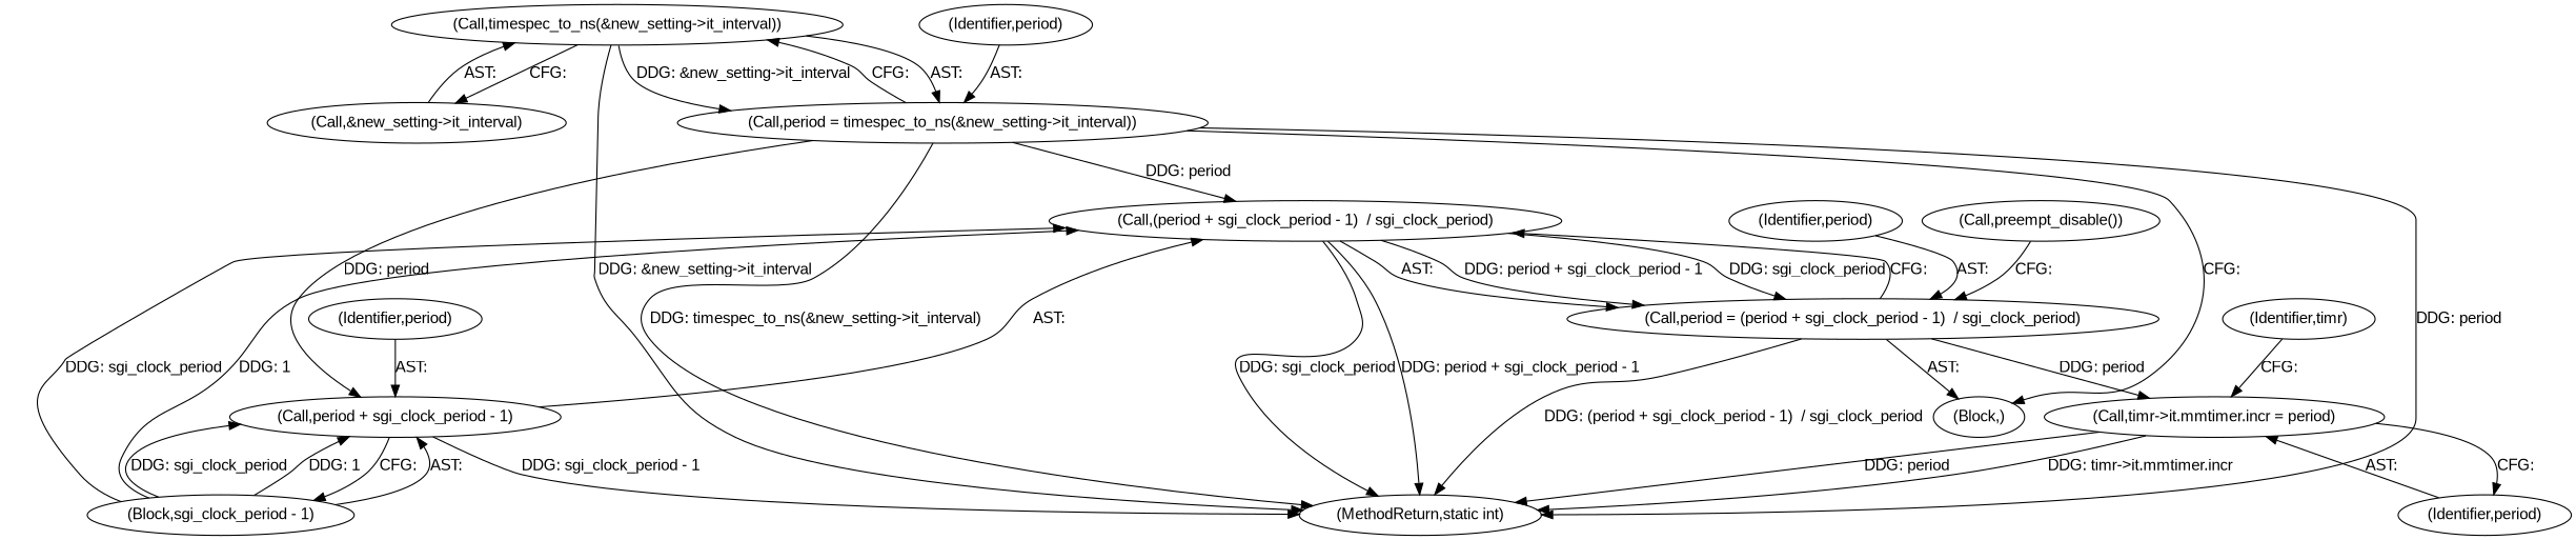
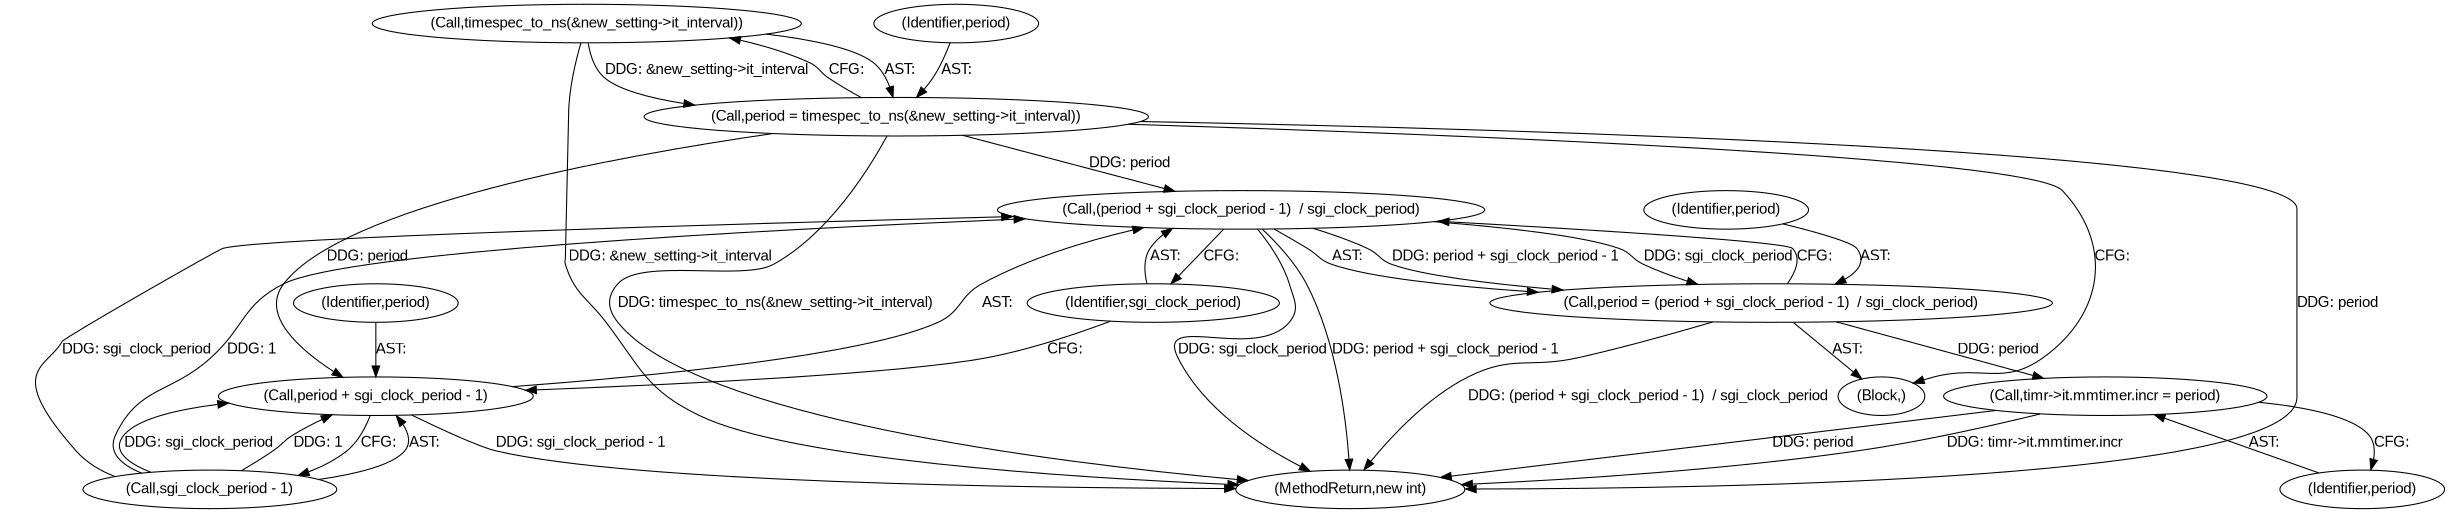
  digraph {
    fontname="Liberation Sans"
    node [fontname="Liberation Sans"]
    edge [fontname="Liberation Sans"]
    n1 [label="(Call,timespec_to_ns(&new_setting->it_interval))"]
    n2 [label="(Call,period = timespec_to_ns(&new_setting->it_interval))"]
-   n3 [label="(Call,&new_setting->it_interval)"]
-   n4 [label="(MethodReturn,static int)"]
+   n4 [label="(MethodReturn,new int)"]
    n5 [label="(Call,(period + sgi_clock_period - 1)  / sgi_clock_period)"]
    n6 [label="(Call,period + sgi_clock_period - 1)"]
    n7 [label="(Block,)"]
    n8 [label="(Call,period = (period + sgi_clock_period - 1)  / sgi_clock_period)"]
-   n10 [label="(Block,sgi_clock_period - 1)"]
+   n9 [label="(Identifier,sgi_clock_period)"]
+   n10 [label="(Call,sgi_clock_period - 1)"]
    n11 [label="(Call,timr->it.mmtimer.incr = period)"]
    n12 [label="(Identifier,period)"]
-   n13 [label="(Call,preempt_disable())"]
    n14 [label="(Identifier,period)"]
-   n15 [label="(Identifier,timr)"]
    n16 [label="(Identifier,period)"]
    n17 [label="(Identifier,period)"]
    n1 -> n2 [label="AST: "]
    n1 -> n2 [label="DDG: &new_setting->it_interval"]
-   n1 -> n3 [label="CFG: "]
    n1 -> n4 [label="DDG: &new_setting->it_interval"]
    n2 -> n1 [label="CFG: "]
    n2 -> n4 [label="DDG: timespec_to_ns(&new_setting->it_interval)"]
    n2 -> n4 [label="DDG: period"]
    n2 -> n5 [label="DDG: period"]
    n2 -> n6 [label="DDG: period"]
    n2 -> n7 [label="CFG: "]
-   n3 -> n1 [label="AST: "]
    n5 -> n4 [label="DDG: sgi_clock_period"]
    n5 -> n4 [label="DDG: period + sgi_clock_period - 1"]
    n5 -> n8 [label="AST: "]
    n5 -> n8 [label="DDG: period + sgi_clock_period - 1"]
    n5 -> n8 [label="DDG: sgi_clock_period"]
+   n5 -> n9 [label="CFG: "]
    n6 -> n4 [label="DDG: sgi_clock_period - 1"]
    n6 -> n5 [label="AST: "]
    n6 -> n10 [label="CFG: "]
    n8 -> n4 [label="DDG: (period + sgi_clock_period - 1)  / sgi_clock_period"]
    n8 -> n5 [label="CFG: "]
    n8 -> n7 [label="AST: "]
    n8 -> n11 [label="DDG: period"]
+   n9 -> n5 [label="AST: "]
+   n9 -> n6 [label="CFG: "]
    n10 -> n5 [label="DDG: sgi_clock_period"]
    n10 -> n5 [label="DDG: 1"]
    n10 -> n6 [label="AST: "]
    n10 -> n6 [label="DDG: sgi_clock_period"]
    n10 -> n6 [label="DDG: 1"]
    n11 -> n4 [label="DDG: period"]
    n11 -> n4 [label="DDG: timr->it.mmtimer.incr"]
    n11 -> n12 [label="CFG: "]
    n12 -> n11 [label="AST: "]
-   n13 -> n8 [label="CFG: "]
    n14 -> n2 [label="AST: "]
-   n15 -> n11 [label="CFG: "]
    n16 -> n6 [label="AST: "]
    n17 -> n8 [label="AST: "]
  }
